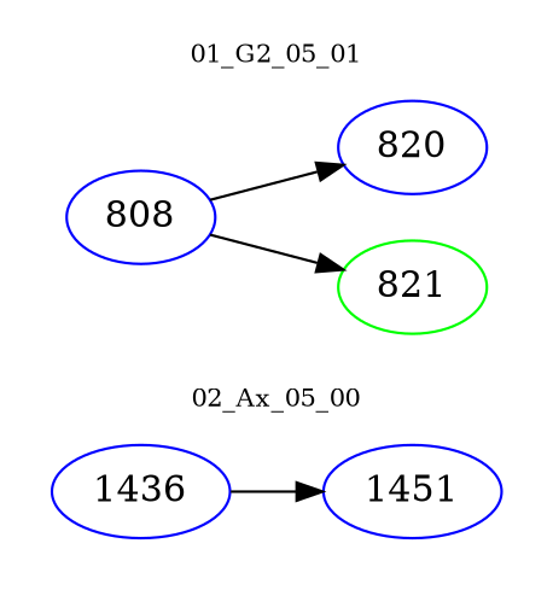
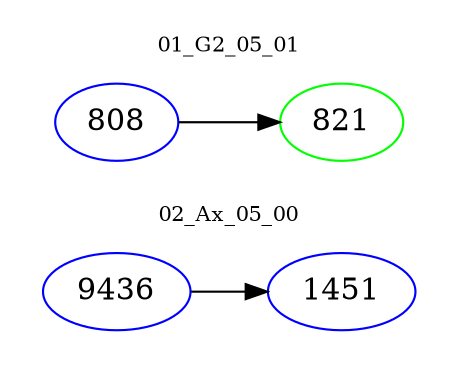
  digraph {
    rankdir=LR
    node [color=blue]
    edge [color=black]
-   n1 [label=1436]
+   n1 [label=9436]
    n2 [label=1451]
    n3 [color=green label=821]
    n4 [label=808]
-   n5 [label=820]
    subgraph cluster_1 {
      color=white
      fontsize=10
      label="02_Ax_05_00"
      n1
      n2
    }
    subgraph cluster_2 {
      color=white
      fontsize=10
      label="01_G2_05_01"
      n3
      n4
-     n5
    }
    n1 -> n2
    n4 -> n3
-   n4 -> n5
  }
